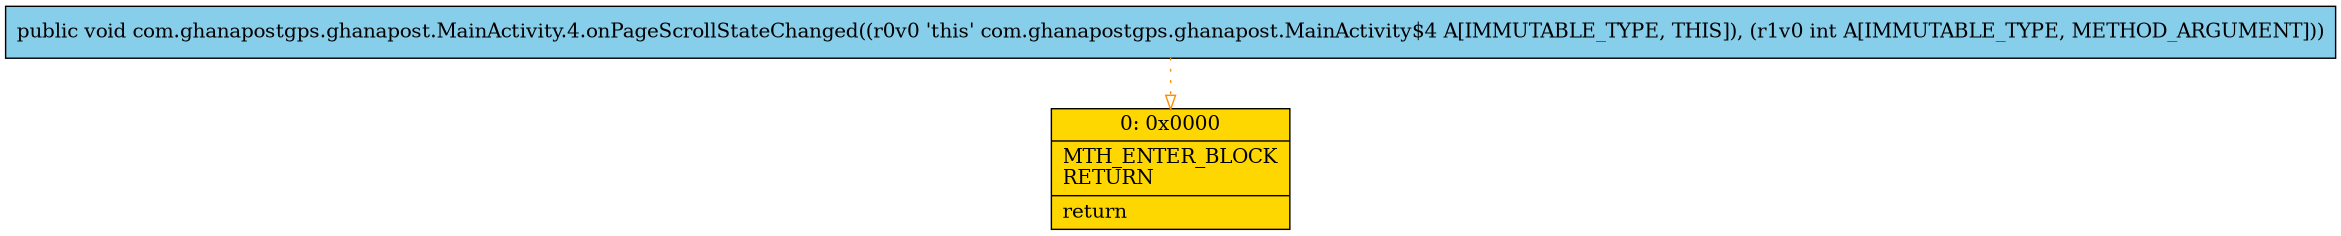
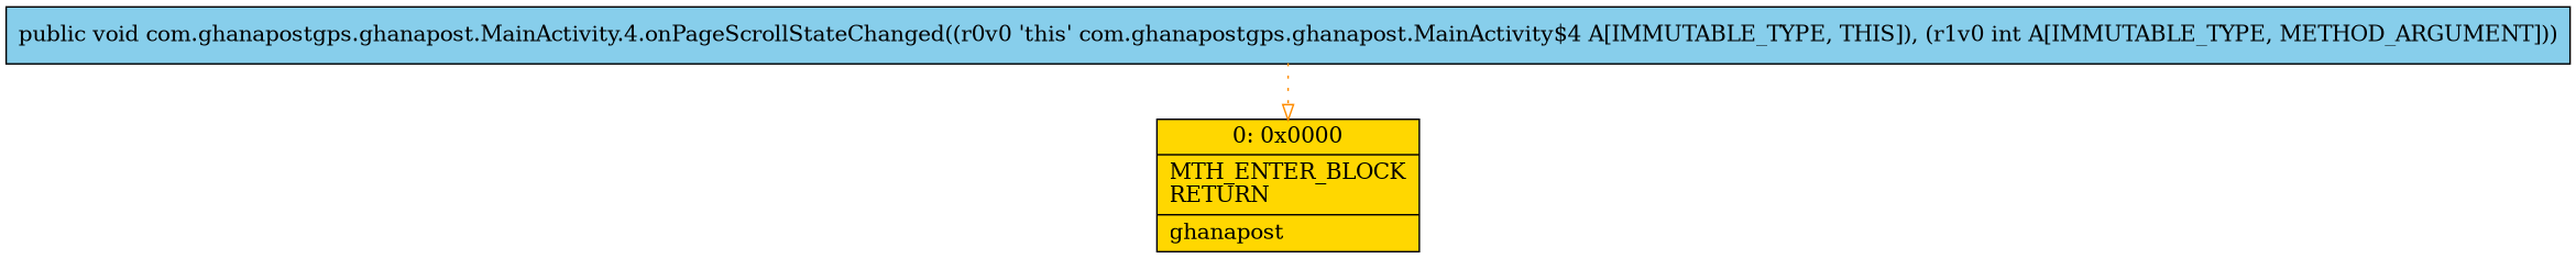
  digraph {
    node [shape=record style=filled]
-   n1 [label="{0\:\ 0x0000|MTH_ENTER_BLOCK\lRETURN\l|return\l}" fillcolor=gold]
+   n1 [label="{0\:\ 0x0000|MTH_ENTER_BLOCK\lRETURN\l|ghanapost\l}" fillcolor=gold]
    n2 [label="{public void com.ghanapostgps.ghanapost.MainActivity.4.onPageScrollStateChanged((r0v0 'this' com.ghanapostgps.ghanapost.MainActivity$4 A[IMMUTABLE_TYPE, THIS]), (r1v0 int A[IMMUTABLE_TYPE, METHOD_ARGUMENT])) }" fillcolor=skyblue]
    n2 -> n1 [color=darkorange style=dotted arrowhead=onormal]
  }
